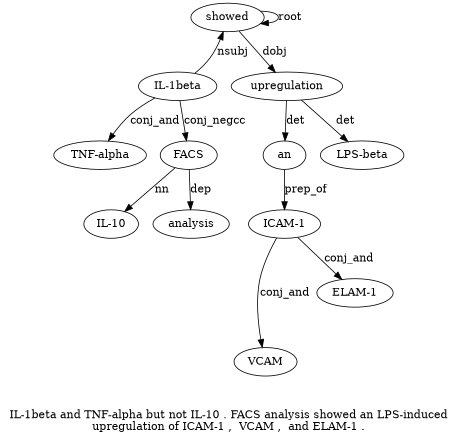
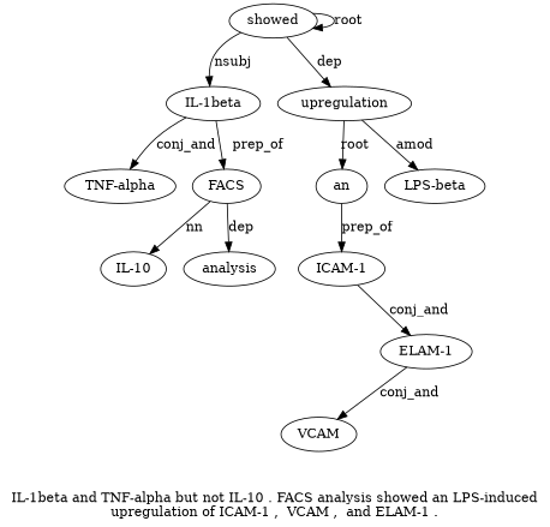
  digraph {
    label="IL-1beta and TNF-alpha but not IL-10 . FACS analysis showed an LPS-induced\nupregulation of ICAM-1 ,  VCAM ,  and ELAM-1 ."
    node [fillcolor=white style=filled]
    n1 [label=showed]
    n2 [label="IL-1beta"]
    n3 [label=upregulation]
    n4 [label="TNF-alpha"]
    n5 [label=FACS]
    n6 [label=an]
    n7 [label="LPS-beta"]
    n8 [label="IL-10"]
    n9 [label=analysis]
    n10 [label="ICAM-1"]
    n11 [label=VCAM]
    n12 [label="ELAM-1"]
    n1 -> n1 [label=root]
-   n2 -> n1 [label=nsubj]
-   n1 -> n3 [label=dobj]
+   n1 -> n2 [label=nsubj]
+   n1 -> n3 [label=dep]
    n2 -> n4 [label=conj_and]
-   n2 -> n5 [label=conj_negcc]
-   n3 -> n6 [label=det]
-   n3 -> n7 [label=det]
+   n2 -> n5 [label=prep_of]
+   n3 -> n6 [label=root]
+   n3 -> n7 [label=amod]
    n5 -> n8 [label=nn]
    n5 -> n9 [label=dep]
    n6 -> n10 [label=prep_of]
-   n10 -> n11 [label=conj_and]
+   n12 -> n11 [label=conj_and]
    n10 -> n12 [label=conj_and]
  }
